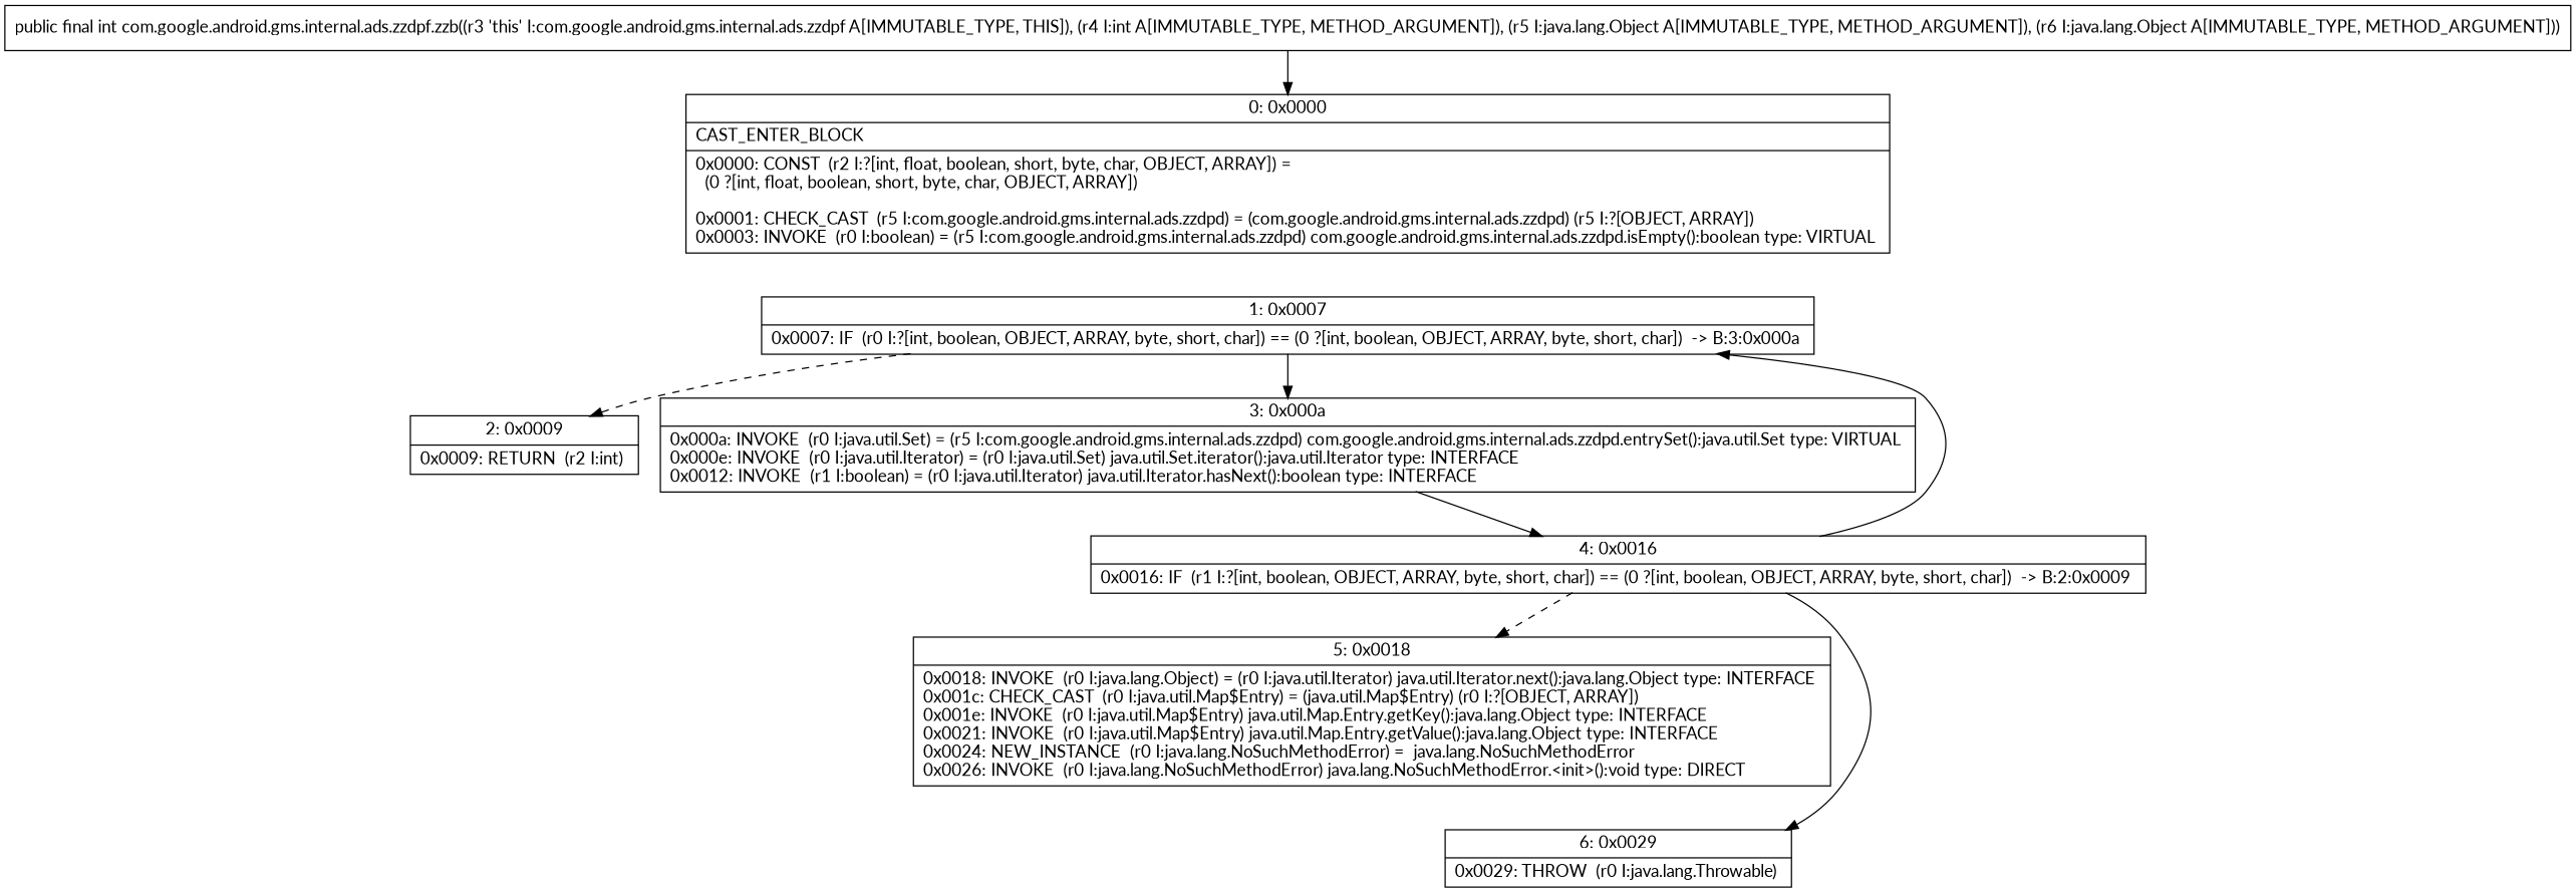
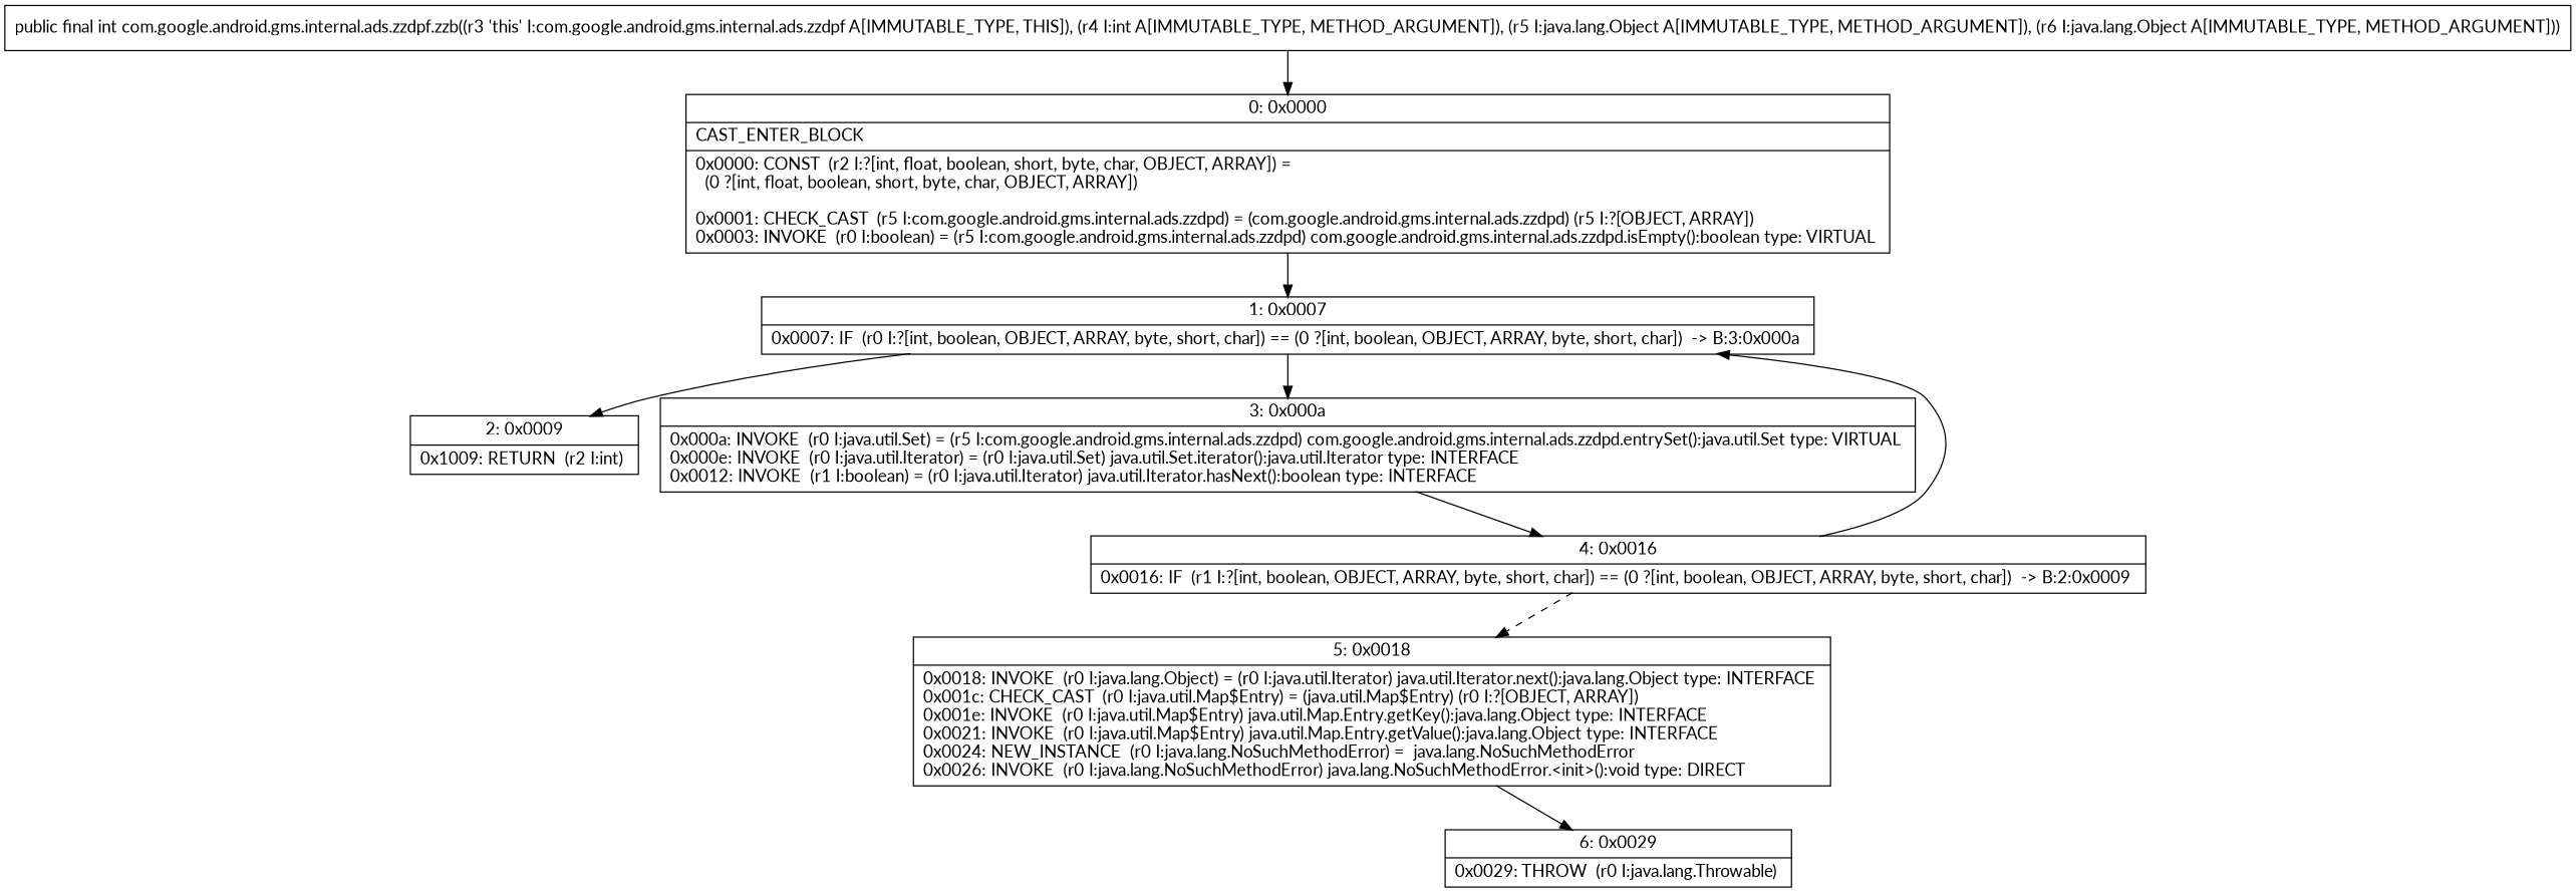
  digraph {
    fontname=Lato
    node [fontname=Lato shape=record]
    edge [fontname=Lato]
    n1 [label="{0\:\ 0x0000|CAST_ENTER_BLOCK\l|0x0000: CONST  (r2 I:?[int, float, boolean, short, byte, char, OBJECT, ARRAY]) = \l  (0 ?[int, float, boolean, short, byte, char, OBJECT, ARRAY])\l \l0x0001: CHECK_CAST  (r5 I:com.google.android.gms.internal.ads.zzdpd) = (com.google.android.gms.internal.ads.zzdpd) (r5 I:?[OBJECT, ARRAY]) \l0x0003: INVOKE  (r0 I:boolean) = (r5 I:com.google.android.gms.internal.ads.zzdpd) com.google.android.gms.internal.ads.zzdpd.isEmpty():boolean type: VIRTUAL \l}"]
    n2 [label="{1\:\ 0x0007|0x0007: IF  (r0 I:?[int, boolean, OBJECT, ARRAY, byte, short, char]) == (0 ?[int, boolean, OBJECT, ARRAY, byte, short, char])  \-\> B:3:0x000a \l}"]
-   n3 [label="{2\:\ 0x0009|0x0009: RETURN  (r2 I:int) \l}"]
+   n3 [label="{2\:\ 0x0009|0x1009: RETURN  (r2 I:int) \l}"]
    n4 [label="{3\:\ 0x000a|0x000a: INVOKE  (r0 I:java.util.Set) = (r5 I:com.google.android.gms.internal.ads.zzdpd) com.google.android.gms.internal.ads.zzdpd.entrySet():java.util.Set type: VIRTUAL \l0x000e: INVOKE  (r0 I:java.util.Iterator) = (r0 I:java.util.Set) java.util.Set.iterator():java.util.Iterator type: INTERFACE \l0x0012: INVOKE  (r1 I:boolean) = (r0 I:java.util.Iterator) java.util.Iterator.hasNext():boolean type: INTERFACE \l}"]
    n5 [label="{4\:\ 0x0016|0x0016: IF  (r1 I:?[int, boolean, OBJECT, ARRAY, byte, short, char]) == (0 ?[int, boolean, OBJECT, ARRAY, byte, short, char])  \-\> B:2:0x0009 \l}"]
    n6 [label="{5\:\ 0x0018|0x0018: INVOKE  (r0 I:java.lang.Object) = (r0 I:java.util.Iterator) java.util.Iterator.next():java.lang.Object type: INTERFACE \l0x001c: CHECK_CAST  (r0 I:java.util.Map$Entry) = (java.util.Map$Entry) (r0 I:?[OBJECT, ARRAY]) \l0x001e: INVOKE  (r0 I:java.util.Map$Entry) java.util.Map.Entry.getKey():java.lang.Object type: INTERFACE \l0x0021: INVOKE  (r0 I:java.util.Map$Entry) java.util.Map.Entry.getValue():java.lang.Object type: INTERFACE \l0x0024: NEW_INSTANCE  (r0 I:java.lang.NoSuchMethodError) =  java.lang.NoSuchMethodError \l0x0026: INVOKE  (r0 I:java.lang.NoSuchMethodError) java.lang.NoSuchMethodError.\<init\>():void type: DIRECT \l}"]
    n7 [label="{6\:\ 0x0029|0x0029: THROW  (r0 I:java.lang.Throwable) \l}"]
    n8 [label="{public final int com.google.android.gms.internal.ads.zzdpf.zzb((r3 'this' I:com.google.android.gms.internal.ads.zzdpf A[IMMUTABLE_TYPE, THIS]), (r4 I:int A[IMMUTABLE_TYPE, METHOD_ARGUMENT]), (r5 I:java.lang.Object A[IMMUTABLE_TYPE, METHOD_ARGUMENT]), (r6 I:java.lang.Object A[IMMUTABLE_TYPE, METHOD_ARGUMENT])) }"]
-   n2 -> n3 [style=dashed]
+   n1 -> n2
+   n2 -> n3 [style=solid]
    n2 -> n4
    n4 -> n5
    n5 -> n2
    n5 -> n6 [style=dashed]
-   n5 -> n7
+   n6 -> n7
    n8 -> n1
  }
